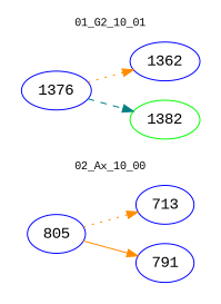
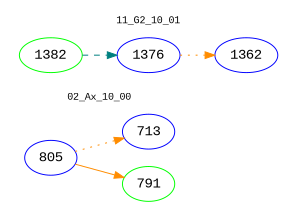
  digraph {
    fontname="Liberation Mono"
    rankdir=LR
    node [color=blue fontname="Liberation Mono"]
    edge [color=darkorange fontname="Liberation Mono" style=dotted]
-   n1 [label=791]
+   n1 [color=green label=791]
    n2 [label=805]
    n3 [label=713]
    n4 [color=green label=1382]
    n5 [label=1376]
    n6 [label=1362]
    subgraph cluster_1 {
      color=white
      fontsize=10
      label="02_Ax_10_00"
      n1
      n2
      n3
    }
    subgraph cluster_2 {
      color=white
      fontsize=10
-     label="01_G2_10_01"
+     label="11_G2_10_01"
      n4
      n5
      n6
    }
    n2 -> n1 [style=solid]
    n2 -> n3
-   n5 -> n4 [color=teal style=dashed]
+   n4 -> n5 [color=teal style=dashed]
    n5 -> n6
  }
